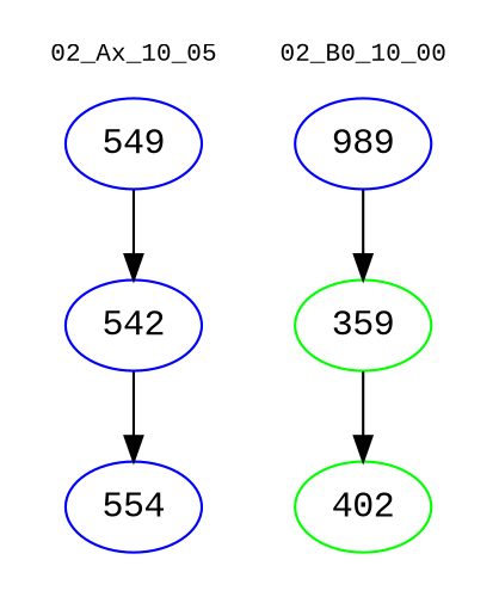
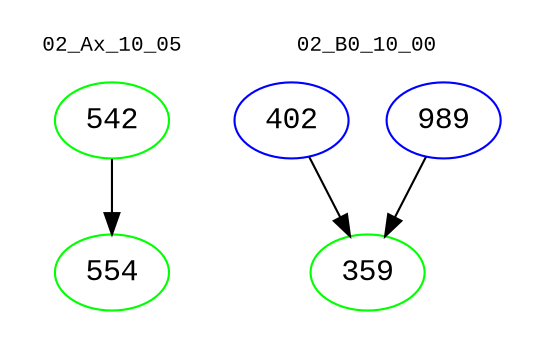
  digraph {
    fontname="Liberation Mono"
    node [color=blue fontname="Liberation Mono"]
    edge [color=black fontname="Liberation Mono"]
-   n1 [label=549]
-   n2 [label=542]
-   n3 [label=554]
+   n2 [color=green label=542]
+   n3 [color=green label=554]
    n4 [label=989]
    n5 [color=green label=359]
-   n6 [color=green label=402]
+   n6 [label=402]
    subgraph cluster_1 {
      color=white
      fontsize=10
      label="02_Ax_10_05"
-     n1
      n2
      n3
    }
    subgraph cluster_2 {
      color=white
      fontsize=10
      label="02_B0_10_00"
      n4
      n5
      n6
    }
-   n1 -> n2
    n2 -> n3
    n4 -> n5
-   n5 -> n6
+   n6 -> n5
  }
